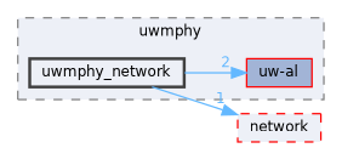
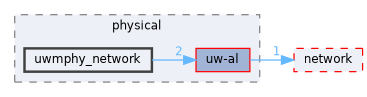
  digraph {
    compound=true
    rankdir=LR
    node [color=red fillcolor="#edf0f7" fontname=Helvetica fontsize=10 shape=box]
    edge [color=steelblue1 fontcolor=steelblue1 fontname=Helvetica fontsize=10 labeldistance=1.5 labelfontname=Helvetica labelfontsize=10]
    n1 [fillcolor="#a2b4d6" height=0.2 label="uw-al" style=filled width=0.4]
    n2 [color=grey25 height=0.2 label=uwmphy_network style="filled,bold" width=0.4]
    n3 [height=0.2 label=network style="filled,dashed" width=0.4]
    subgraph cluster_1 {
      bgcolor="#edf0f7"
      fontname=Helvetica
      fontsize=10
-     label=uwmphy
+     label=physical
      pencolor=grey50
      style="filled,dashed"
      n1
      n2
    }
    n2 -> n1 [headlabel=2]
-   n2 -> n3 [headlabel=1]
+   n1 -> n3 [headlabel=1]
  }
